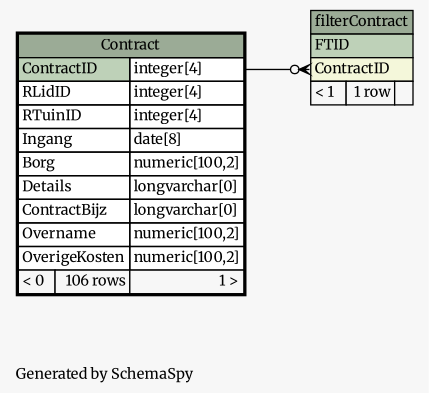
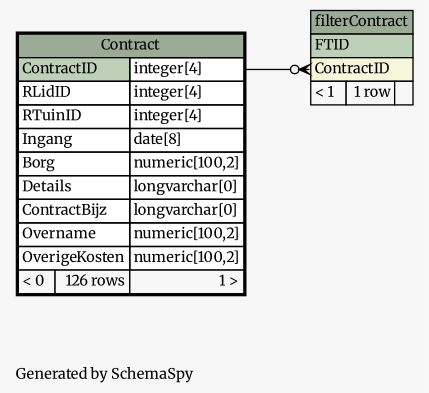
  digraph {
    bgcolor="#f7f7f7"
    fontname=Merriweather
    fontsize=11
    label="\nGenerated by SchemaSpy"
    labeljust=l
    nodesep=0.18
    rankdir=RL
    ranksep=0.46
    node [fontname=Merriweather fontsize=11 shape=plaintext]
    n1 [label=<     <TABLE BORDER="0" CELLBORDER="1" CELLSPACING="0" BGCOLOR="#ffffff">       <TR><TD COLSPAN="3" BGCOLOR="#9bab96" ALIGN="CENTER">filterContract</TD></TR>       <TR><TD PORT="FTID" COLSPAN="3" BGCOLOR="#bed1b8" ALIGN="LEFT">FTID</TD></TR>       <TR><TD PORT="ContractID" COLSPAN="3" BGCOLOR="#f4f7da" ALIGN="LEFT">ContractID</TD></TR>       <TR><TD ALIGN="LEFT" BGCOLOR="#f7f7f7">&lt; 1</TD><TD ALIGN="RIGHT" BGCOLOR="#f7f7f7">1 row</TD><TD ALIGN="RIGHT" BGCOLOR="#f7f7f7">  </TD></TR>     </TABLE>>]
-   n2 [label=<     <TABLE BORDER="2" CELLBORDER="1" CELLSPACING="0" BGCOLOR="#ffffff">       <TR><TD COLSPAN="3" BGCOLOR="#9bab96" ALIGN="CENTER">Contract</TD></TR>       <TR><TD PORT="ContractID" COLSPAN="2" BGCOLOR="#bed1b8" ALIGN="LEFT">ContractID</TD><TD PORT="ContractID.type" ALIGN="LEFT">integer[4]</TD></TR>       <TR><TD PORT="RLidID" COLSPAN="2" ALIGN="LEFT">RLidID</TD><TD PORT="RLidID.type" ALIGN="LEFT">integer[4]</TD></TR>       <TR><TD PORT="RTuinID" COLSPAN="2" ALIGN="LEFT">RTuinID</TD><TD PORT="RTuinID.type" ALIGN="LEFT">integer[4]</TD></TR>       <TR><TD PORT="Ingang" COLSPAN="2" ALIGN="LEFT">Ingang</TD><TD PORT="Ingang.type" ALIGN="LEFT">date[8]</TD></TR>       <TR><TD PORT="Borg" COLSPAN="2" ALIGN="LEFT">Borg</TD><TD PORT="Borg.type" ALIGN="LEFT">numeric[100,2]</TD></TR>       <TR><TD PORT="Details" COLSPAN="2" ALIGN="LEFT">Details</TD><TD PORT="Details.type" ALIGN="LEFT">longvarchar[0]</TD></TR>       <TR><TD PORT="ContractBijz" COLSPAN="2" ALIGN="LEFT">ContractBijz</TD><TD PORT="ContractBijz.type" ALIGN="LEFT">longvarchar[0]</TD></TR>       <TR><TD PORT="Overname" COLSPAN="2" ALIGN="LEFT">Overname</TD><TD PORT="Overname.type" ALIGN="LEFT">numeric[100,2]</TD></TR>       <TR><TD PORT="OverigeKosten" COLSPAN="2" ALIGN="LEFT">OverigeKosten</TD><TD PORT="OverigeKosten.type" ALIGN="LEFT">numeric[100,2]</TD></TR>       <TR><TD ALIGN="LEFT" BGCOLOR="#f7f7f7">&lt; 0</TD><TD ALIGN="RIGHT" BGCOLOR="#f7f7f7">106 rows</TD><TD ALIGN="RIGHT" BGCOLOR="#f7f7f7">1 &gt;</TD></TR>     </TABLE>>]
+   n2 [label=<     <TABLE BORDER="2" CELLBORDER="1" CELLSPACING="0" BGCOLOR="#ffffff">       <TR><TD COLSPAN="3" BGCOLOR="#9bab96" ALIGN="CENTER">Contract</TD></TR>       <TR><TD PORT="ContractID" COLSPAN="2" BGCOLOR="#bed1b8" ALIGN="LEFT">ContractID</TD><TD PORT="ContractID.type" ALIGN="LEFT">integer[4]</TD></TR>       <TR><TD PORT="RLidID" COLSPAN="2" ALIGN="LEFT">RLidID</TD><TD PORT="RLidID.type" ALIGN="LEFT">integer[4]</TD></TR>       <TR><TD PORT="RTuinID" COLSPAN="2" ALIGN="LEFT">RTuinID</TD><TD PORT="RTuinID.type" ALIGN="LEFT">integer[4]</TD></TR>       <TR><TD PORT="Ingang" COLSPAN="2" ALIGN="LEFT">Ingang</TD><TD PORT="Ingang.type" ALIGN="LEFT">date[8]</TD></TR>       <TR><TD PORT="Borg" COLSPAN="2" ALIGN="LEFT">Borg</TD><TD PORT="Borg.type" ALIGN="LEFT">numeric[100,2]</TD></TR>       <TR><TD PORT="Details" COLSPAN="2" ALIGN="LEFT">Details</TD><TD PORT="Details.type" ALIGN="LEFT">longvarchar[0]</TD></TR>       <TR><TD PORT="ContractBijz" COLSPAN="2" ALIGN="LEFT">ContractBijz</TD><TD PORT="ContractBijz.type" ALIGN="LEFT">longvarchar[0]</TD></TR>       <TR><TD PORT="Overname" COLSPAN="2" ALIGN="LEFT">Overname</TD><TD PORT="Overname.type" ALIGN="LEFT">numeric[100,2]</TD></TR>       <TR><TD PORT="OverigeKosten" COLSPAN="2" ALIGN="LEFT">OverigeKosten</TD><TD PORT="OverigeKosten.type" ALIGN="LEFT">numeric[100,2]</TD></TR>       <TR><TD ALIGN="LEFT" BGCOLOR="#f7f7f7">&lt; 0</TD><TD ALIGN="RIGHT" BGCOLOR="#f7f7f7">126 rows</TD><TD ALIGN="RIGHT" BGCOLOR="#f7f7f7">1 &gt;</TD></TR>     </TABLE>>]
    n1 -> n2 [arrowhead=none arrowsize=0.8 arrowtail=crowodot dir=back headport="ContractID.type:e" tailport="ContractID:w" fontname=Merriweather]
  }
